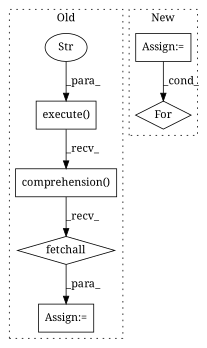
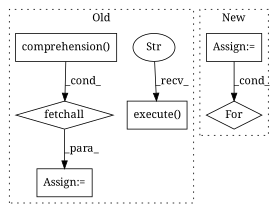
  digraph {
    fontname="Noto Serif"
    node [a=75 fontname="Noto Serif" l=3 shape=box]
    edge [fontname="Noto Serif"]
    n1 [l="31,1" label="execute()" s="3404,3549"]
    n2 [a=66 l=114 label=Str s=3435 shape=ellipse]
    n3 [a=45 label=fetchall s=3602 shape=diamond]
    n4 [a=68 label="Assign:=" s=3587]
    n5 [l=157 label="comprehension()" s=3404]
    n6 [a=107 l="4,18" label=For s="4291,4334" shape=diamond]
    n7 [a=68 label="Assign:=" s=3991]
    subgraph cluster_1 {
      label=Old
      style=dotted
      n1
      n2
      n3
      n4
      n5
    }
    subgraph cluster_2 {
      label=New
      style=dotted
      n6
      n7
    }
-   n1 -> n5 [label=_recv_]
-   n2 -> n1 [label=_para_]
+   n2 -> n1 [label=_recv_]
    n3 -> n4 [label=_para_]
-   n5 -> n3 [label=_recv_]
+   n5 -> n3 [label=_cond_]
    n7 -> n6 [label=_cond_]
  }
